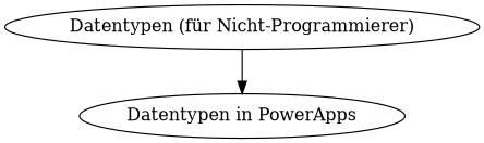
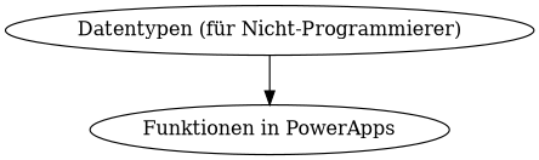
  digraph {
    "Datentypen (für Nicht-Programmierer)"
-   "Funktionen in PowerApps" [label="Datentypen in PowerApps"]
+   "Funktionen in PowerApps"
    "Datentypen (für Nicht-Programmierer)" -> "Funktionen in PowerApps"
  }
